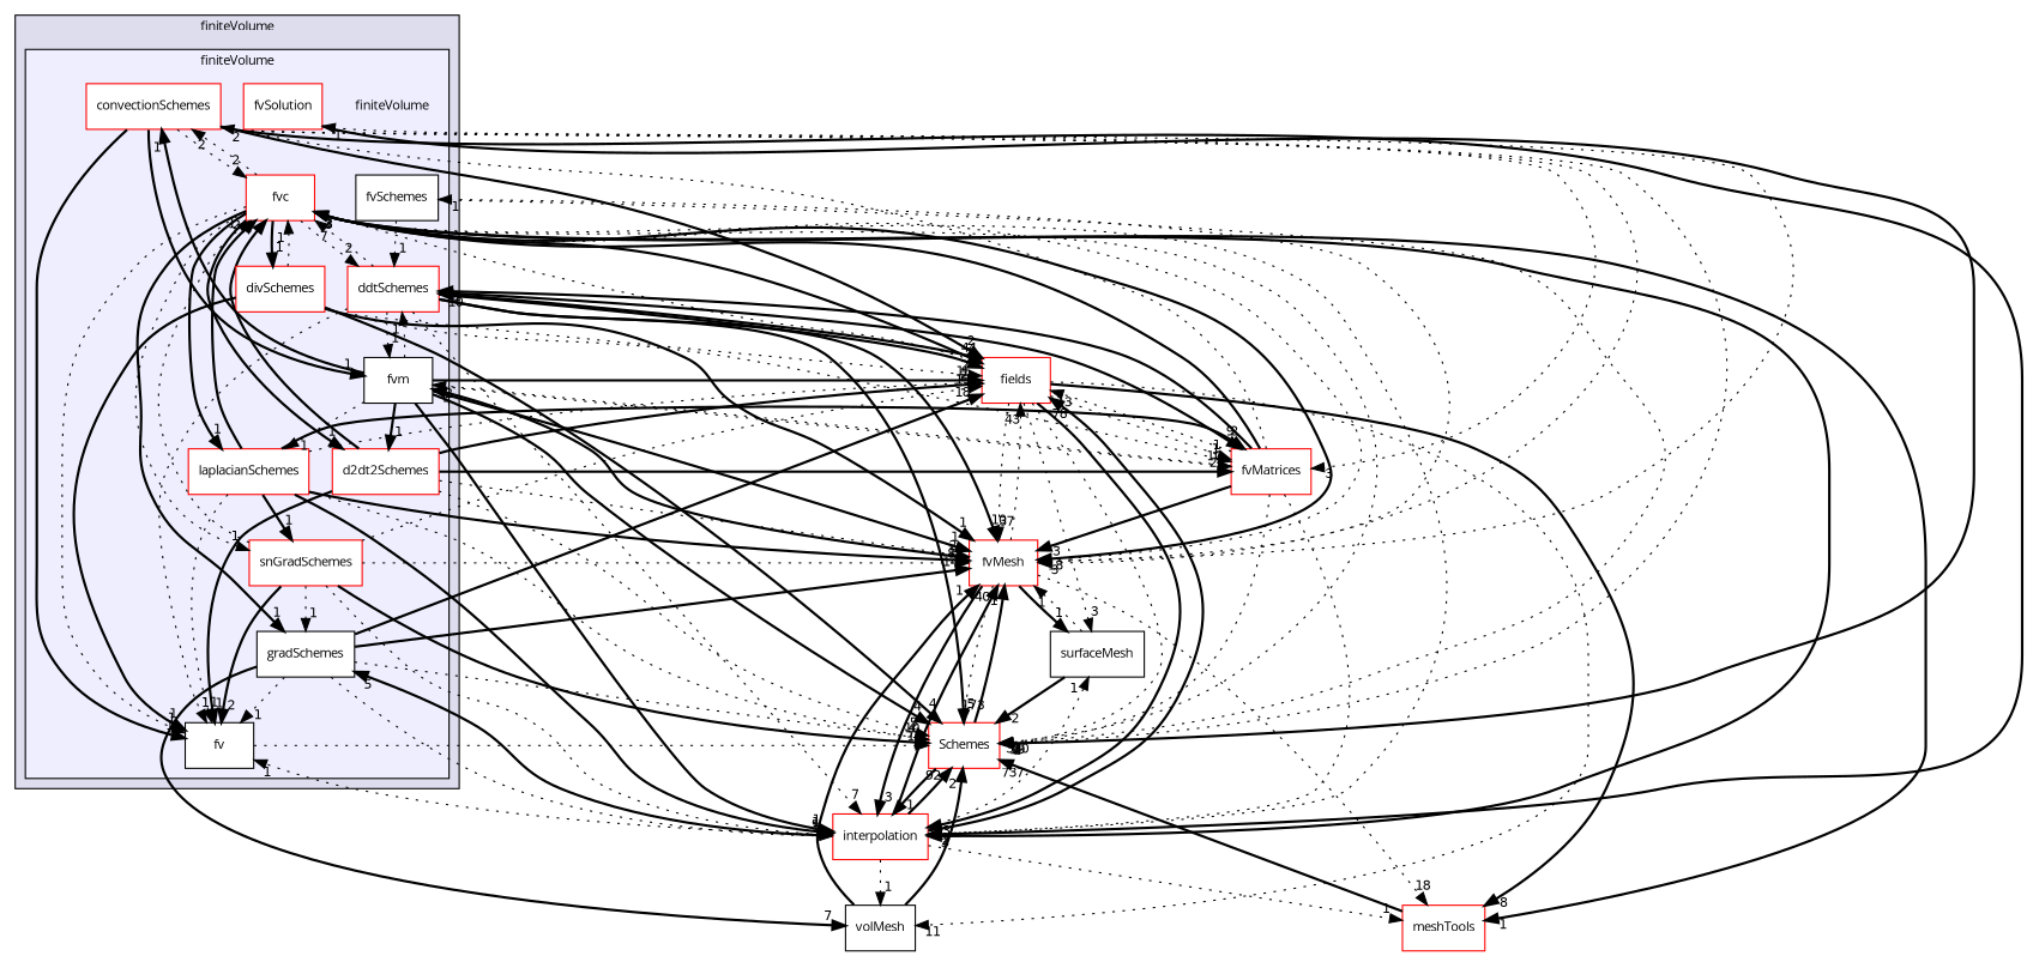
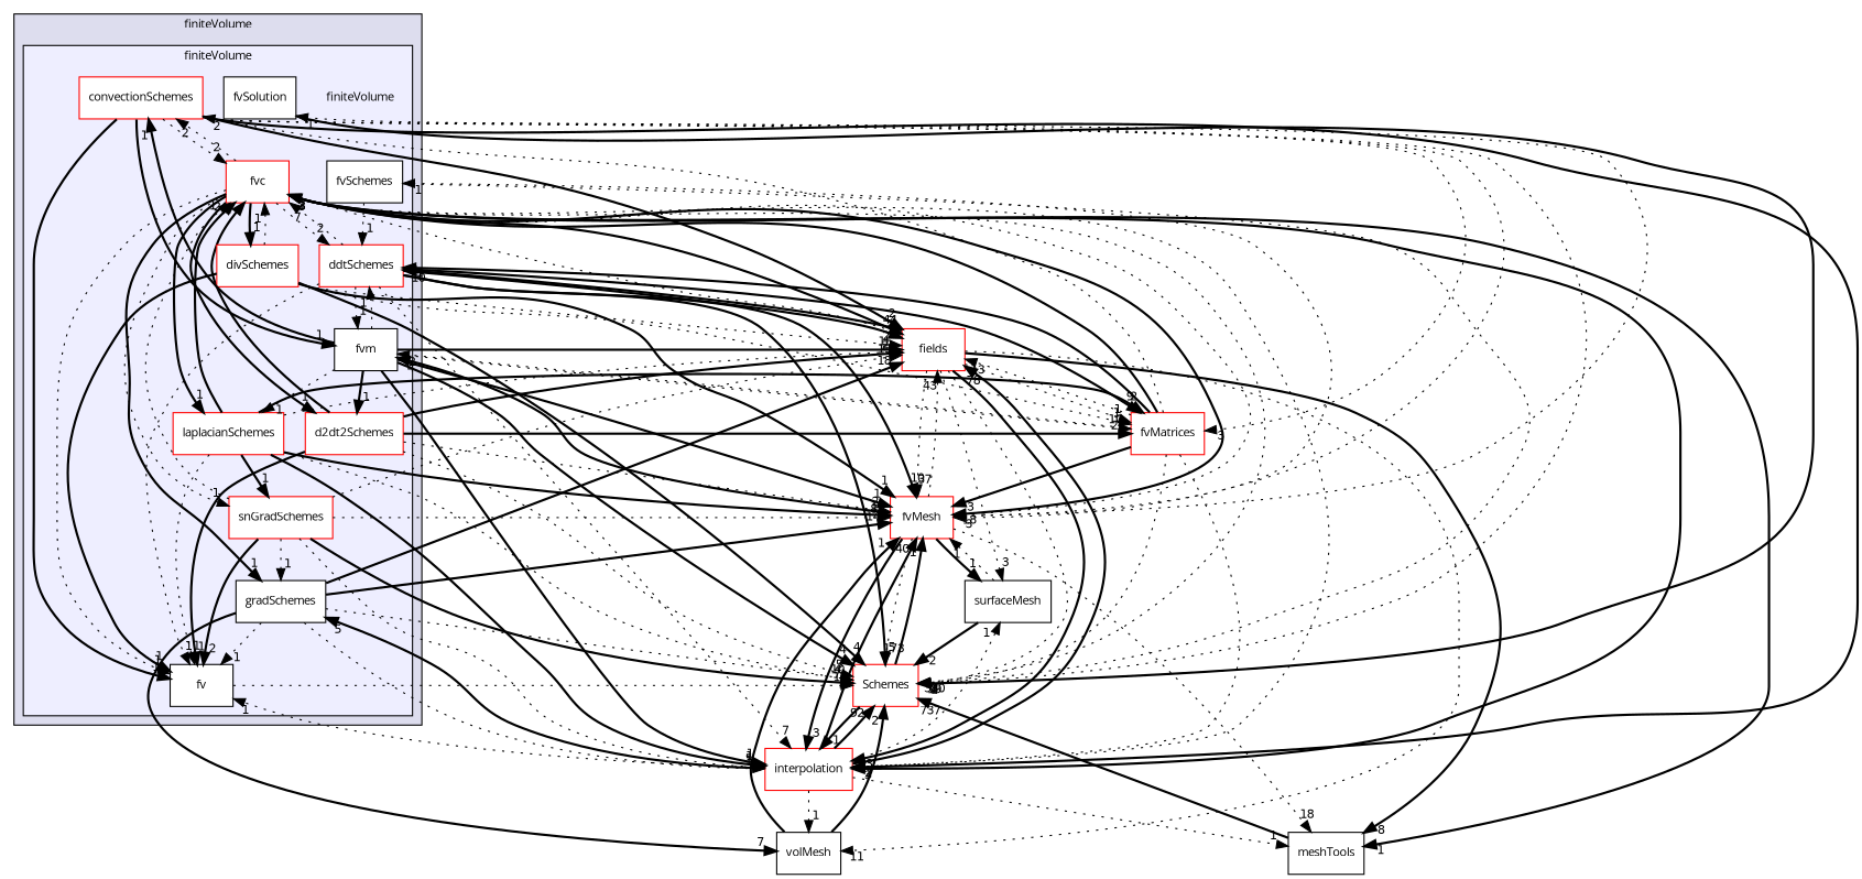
  digraph {
    compound=true
    fontname="Open Sans"
    node [fontname="Open Sans" fontsize=10 shape=box color=red fillcolor=white style=filled]
    edge [fontname="Open Sans" headlabel=1 labeldistance=1.5 labelfontname=Helvetica labelfontsize=10 style=bold]
    n1 [label=finiteVolume shape=plaintext color="" fillcolor="" style=""]
    n2 [label=convectionSchemes]
    n3 [label=d2dt2Schemes]
    n4 [label=ddtSchemes]
    n5 [label=divSchemes]
    n6 [color=black label=fv]
    n7 [label=fvc]
    n8 [color=black label=fvm]
    n9 [color=black label=fvSchemes]
-   n10 [label=fvSolution]
+   n10 [color=black label=fvSolution]
    n11 [color=black label=gradSchemes]
    n12 [label=laplacianSchemes]
    n13 [label=snGradSchemes]
    n14 [label=fields fillcolor="" style=""]
    n15 [label=fvMesh fillcolor="" style=""]
    n16 [label=interpolation fillcolor="" style=""]
    n17 [label=Schemes fillcolor="" style=""]
    n18 [label=fvMatrices fillcolor="" style=""]
-   n19 [label=meshTools fillcolor="" style=""]
+   n19 [color=black label=meshTools fillcolor="" style=""]
    n20 [label=volMesh color="" fillcolor="" style=""]
    n21 [label=surfaceMesh color="" fillcolor="" style=""]
    subgraph cluster_1 {
      bgcolor="#ddddee"
      fontsize=10
      label=finiteVolume
      pencolor=black
      subgraph cluster_2 {
        bgcolor="#eeeeff"
        fontsize=10
        label=finiteVolume
        pencolor=black
        n1
        n2
        n3
        n4
        n5
        n6
        n7
        n8
        n9
        n10
        n11
        n12
        n13
      }
    }
    n2 -> n6
    n2 -> n7 [headlabel=2 style=dotted]
    n2 -> n8
    n2 -> n14 [headlabel=2]
    n2 -> n15 [headlabel=3 style=dotted]
    n2 -> n16
    n2 -> n17 [headlabel=4 style=dotted]
    n2 -> n18 [headlabel=3 style=dotted]
    n3 -> n6
    n3 -> n7 [headlabel=2]
    n3 -> n14 [headlabel=2]
    n3 -> n15 [headlabel=2 style=dotted]
    n3 -> n17 [headlabel=5 style=dotted]
    n3 -> n18 [headlabel=2]
    n4 -> n6 [style=dotted]
    n4 -> n7 [headlabel=7 style=dotted]
    n4 -> n8 [style=dotted]
    n4 -> n14 [headlabel=2]
    n4 -> n15 [headlabel=10]
    n4 -> n16 [headlabel=7 style=dotted]
    n4 -> n17 [headlabel=5]
    n4 -> n18 [headlabel=9]
    n5 -> n6
    n5 -> n7 [style=dotted]
    n5 -> n14 [headlabel=2 style=dotted]
    n5 -> n15
    n5 -> n17 [headlabel=4]
    n5 -> n18 [style=dotted]
    n6 -> n17 [style=dotted]
    n7 -> n2 [headlabel=2 style=dotted]
    n7 -> n3
    n7 -> n4 [headlabel=2 style=dotted]
    n7 -> n5
    n7 -> n6 [style=dotted]
    n7 -> n11
    n7 -> n12
    n7 -> n13 [style=dotted]
    n7 -> n14 [headlabel=44]
    n7 -> n15 [headlabel=18]
    n7 -> n16 [headlabel=3]
    n7 -> n17 [headlabel=9 style=dotted]
    n7 -> n19
    n8 -> n2
    n8 -> n3
    n8 -> n4 [style=dotted]
    n8 -> n12 [style=dotted]
    n8 -> n14 [headlabel=15]
    n8 -> n15
    n8 -> n16
    n8 -> n17 [headlabel=4]
    n8 -> n18 [headlabel=10 style=dotted]
    n9 -> n4 [style=dotted]
    n9 -> n17 [headlabel=2 style=dotted]
    n10 -> n17
    n11 -> n6 [style=dotted]
    n11 -> n14 [headlabel=18]
    n11 -> n15 [headlabel=14]
    n11 -> n16 [style=dotted]
    n11 -> n17 [headlabel=10 style=dotted]
    n11 -> n20 [headlabel=7]
    n12 -> n6 [style=dotted]
    n12 -> n7 [headlabel=2]
    n12 -> n13
    n12 -> n14 [headlabel=2 style=dotted]
    n12 -> n15
    n12 -> n16
    n12 -> n17 [headlabel=4 style=dotted]
    n12 -> n18 [headlabel=2]
    n13 -> n6 [headlabel=2]
    n13 -> n7 [style=dotted]
    n13 -> n11 [style=dotted]
    n13 -> n14 [headlabel=13 style=dotted]
    n13 -> n15 [headlabel=8 style=dotted]
    n13 -> n16 [headlabel=5 style=dotted]
    n13 -> n17 [headlabel=7]
    n14 -> n4 [headlabel=10]
    n14 -> n7 [style=dotted]
    n14 -> n15 [headlabel=37 style=dotted]
    n14 -> n16 [headlabel=3]
    n14 -> n17 [headlabel=340 style=dotted]
    n14 -> n18 [style=dotted]
    n14 -> n19 [headlabel=8]
    n14 -> n20 [headlabel=11 style=dotted]
    n14 -> n21 [headlabel=3 style=dotted]
    n15 -> n7 [headlabel=3 style=dotted]
    n15 -> n8 [headlabel=4]
    n15 -> n9 [style=dotted]
    n15 -> n10 [style=dotted]
    n15 -> n14 [headlabel=43 style=dotted]
    n15 -> n16 [headlabel=3]
    n15 -> n17 [headlabel=173 style=dotted]
    n15 -> n19 [headlabel=18 style=dotted]
    n15 -> n21
    n16 -> n6 [style=dotted]
    n16 -> n7 [headlabel=3 style=dotted]
    n16 -> n11 [headlabel=5]
    n16 -> n14 [headlabel=78]
    n16 -> n15 [headlabel=40]
    n16 -> n17 [headlabel=92]
    n16 -> n19 [style=dotted]
    n16 -> n20 [style=dotted]
    n16 -> n21 [style=dotted]
    n17 -> n15
    n17 -> n16
    n18 -> n2 [headlabel=2 style=dotted]
    n18 -> n4 [headlabel=4]
    n18 -> n7 [headlabel=3]
    n18 -> n8 [headlabel=2 style=dotted]
    n18 -> n14 [headlabel=13 style=dotted]
    n18 -> n15 [headlabel=3]
    n18 -> n16 [headlabel=2 style=dotted]
    n18 -> n17 [headlabel=19 style=dotted]
    n19 -> n17 [headlabel=737]
    n20 -> n15
    n20 -> n17 [headlabel=2]
    n21 -> n15 [style=dotted]
    n21 -> n17 [headlabel=2]
  }
